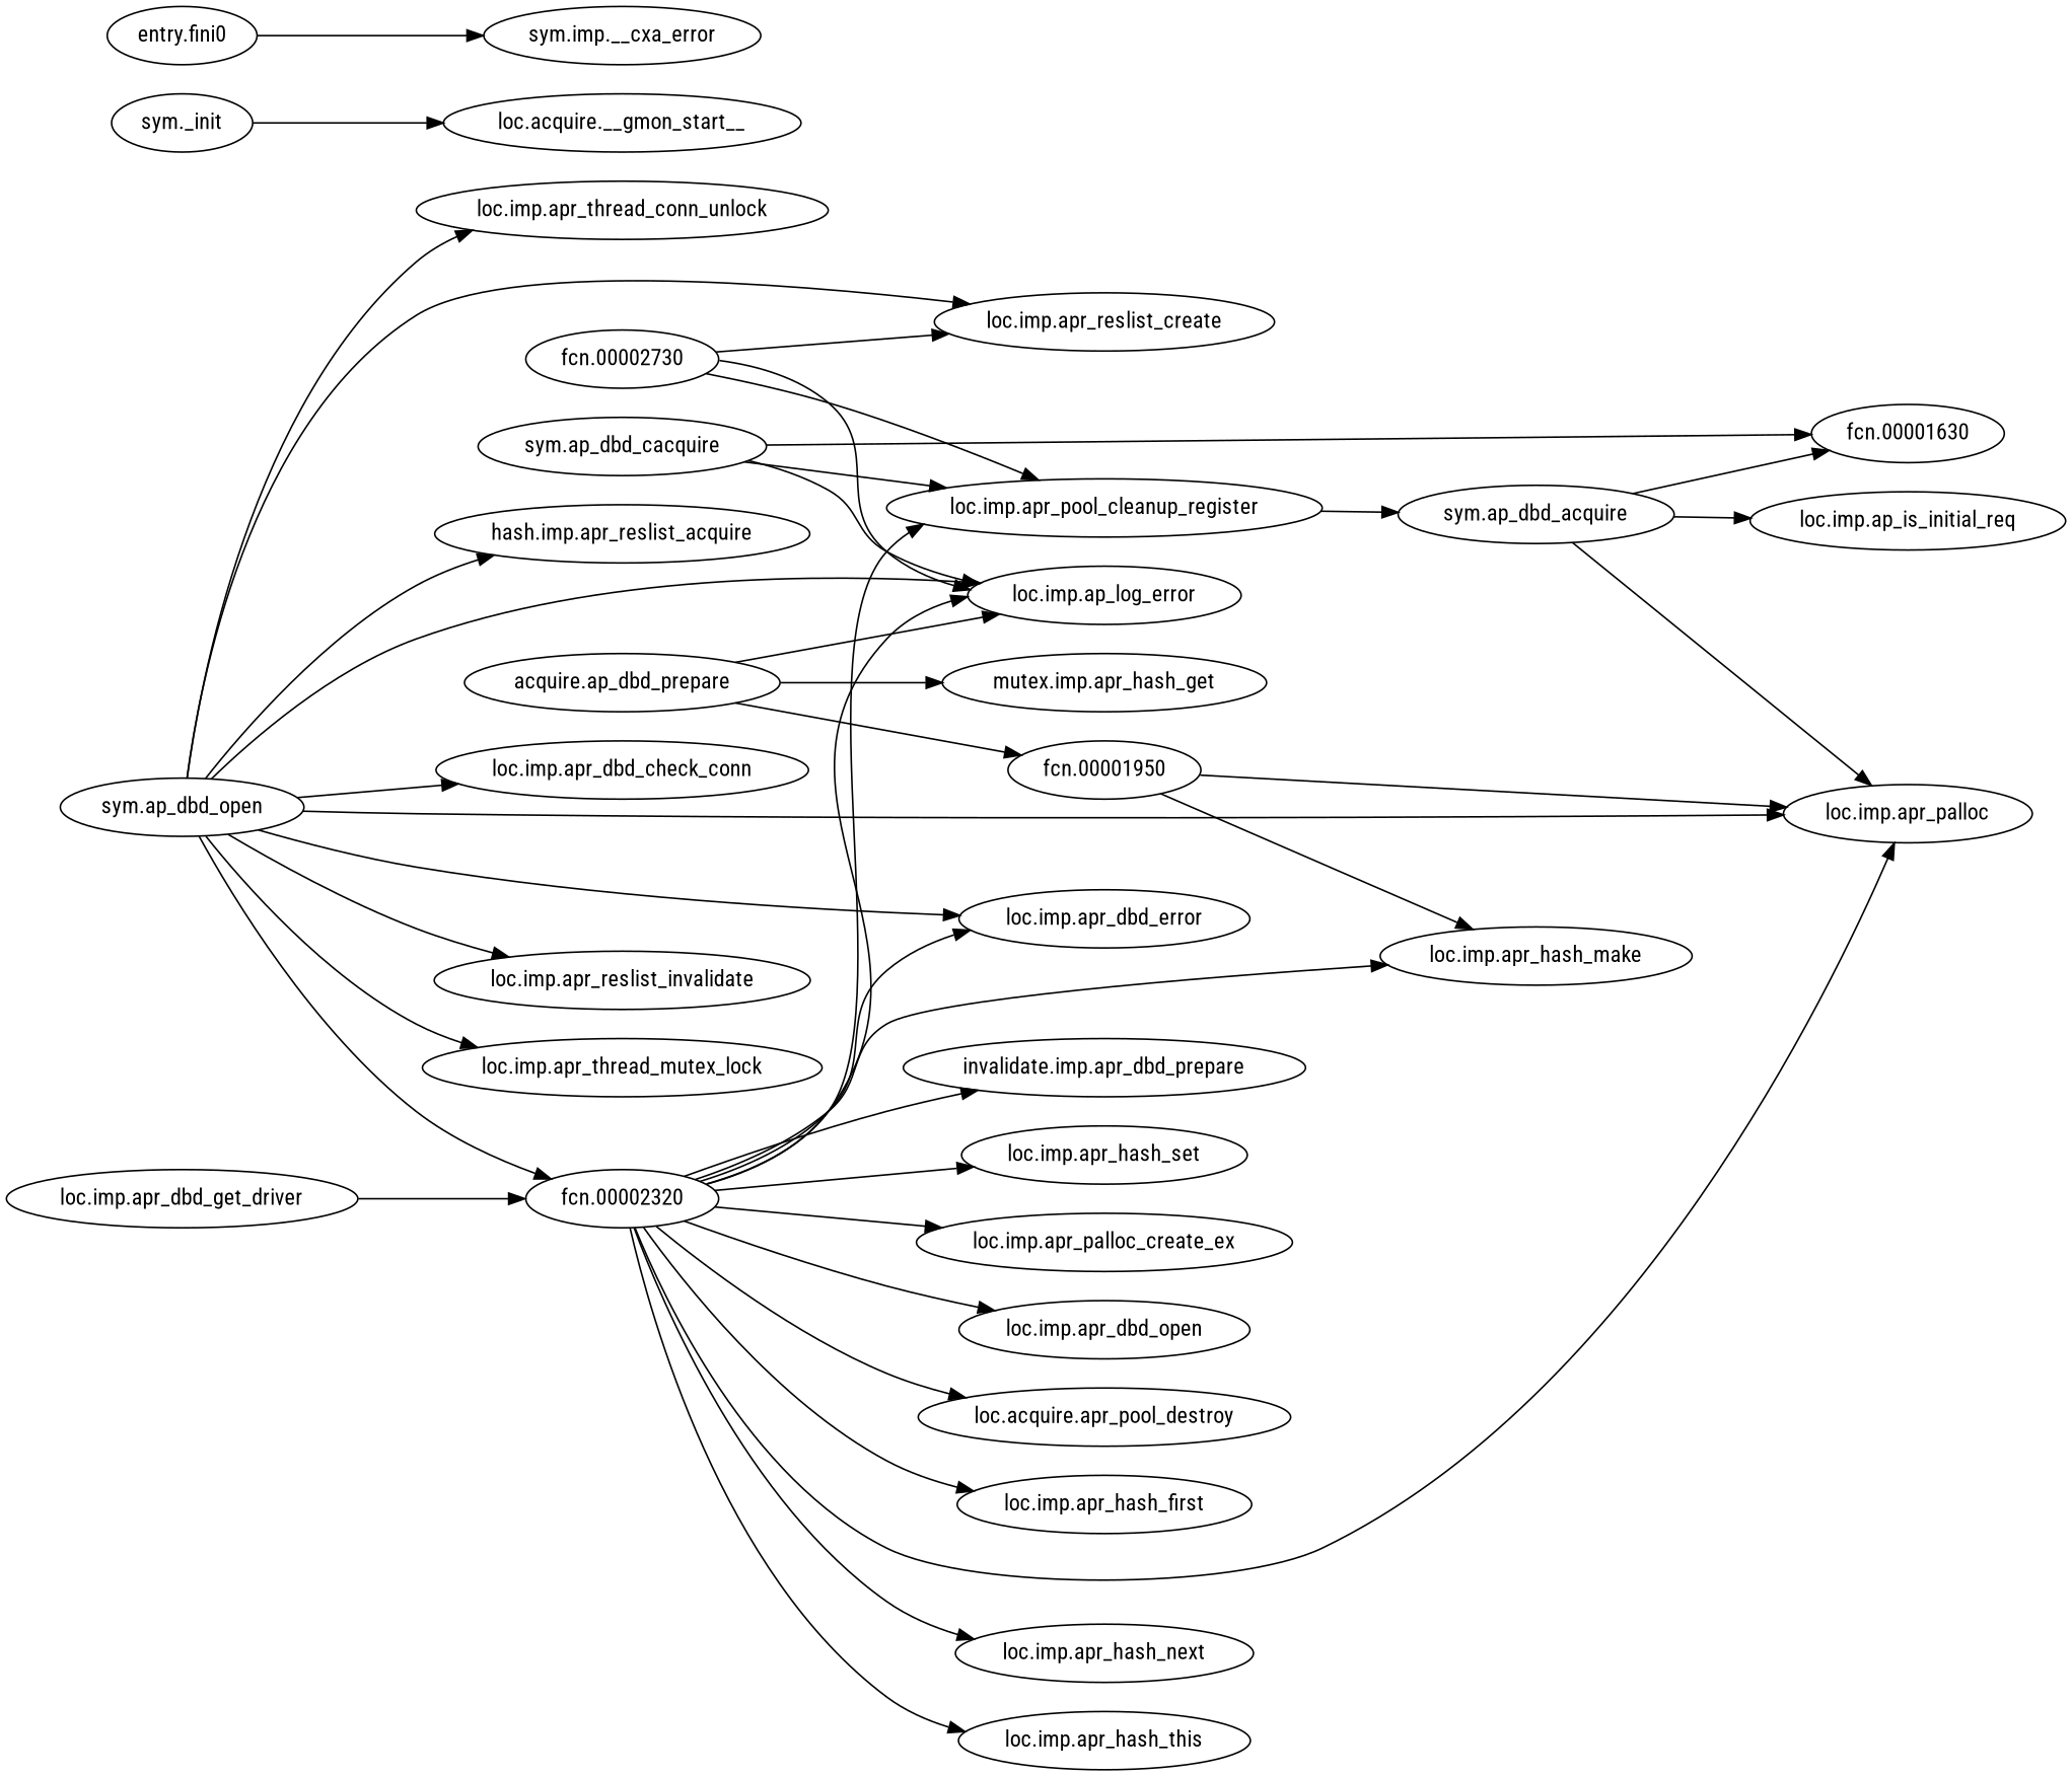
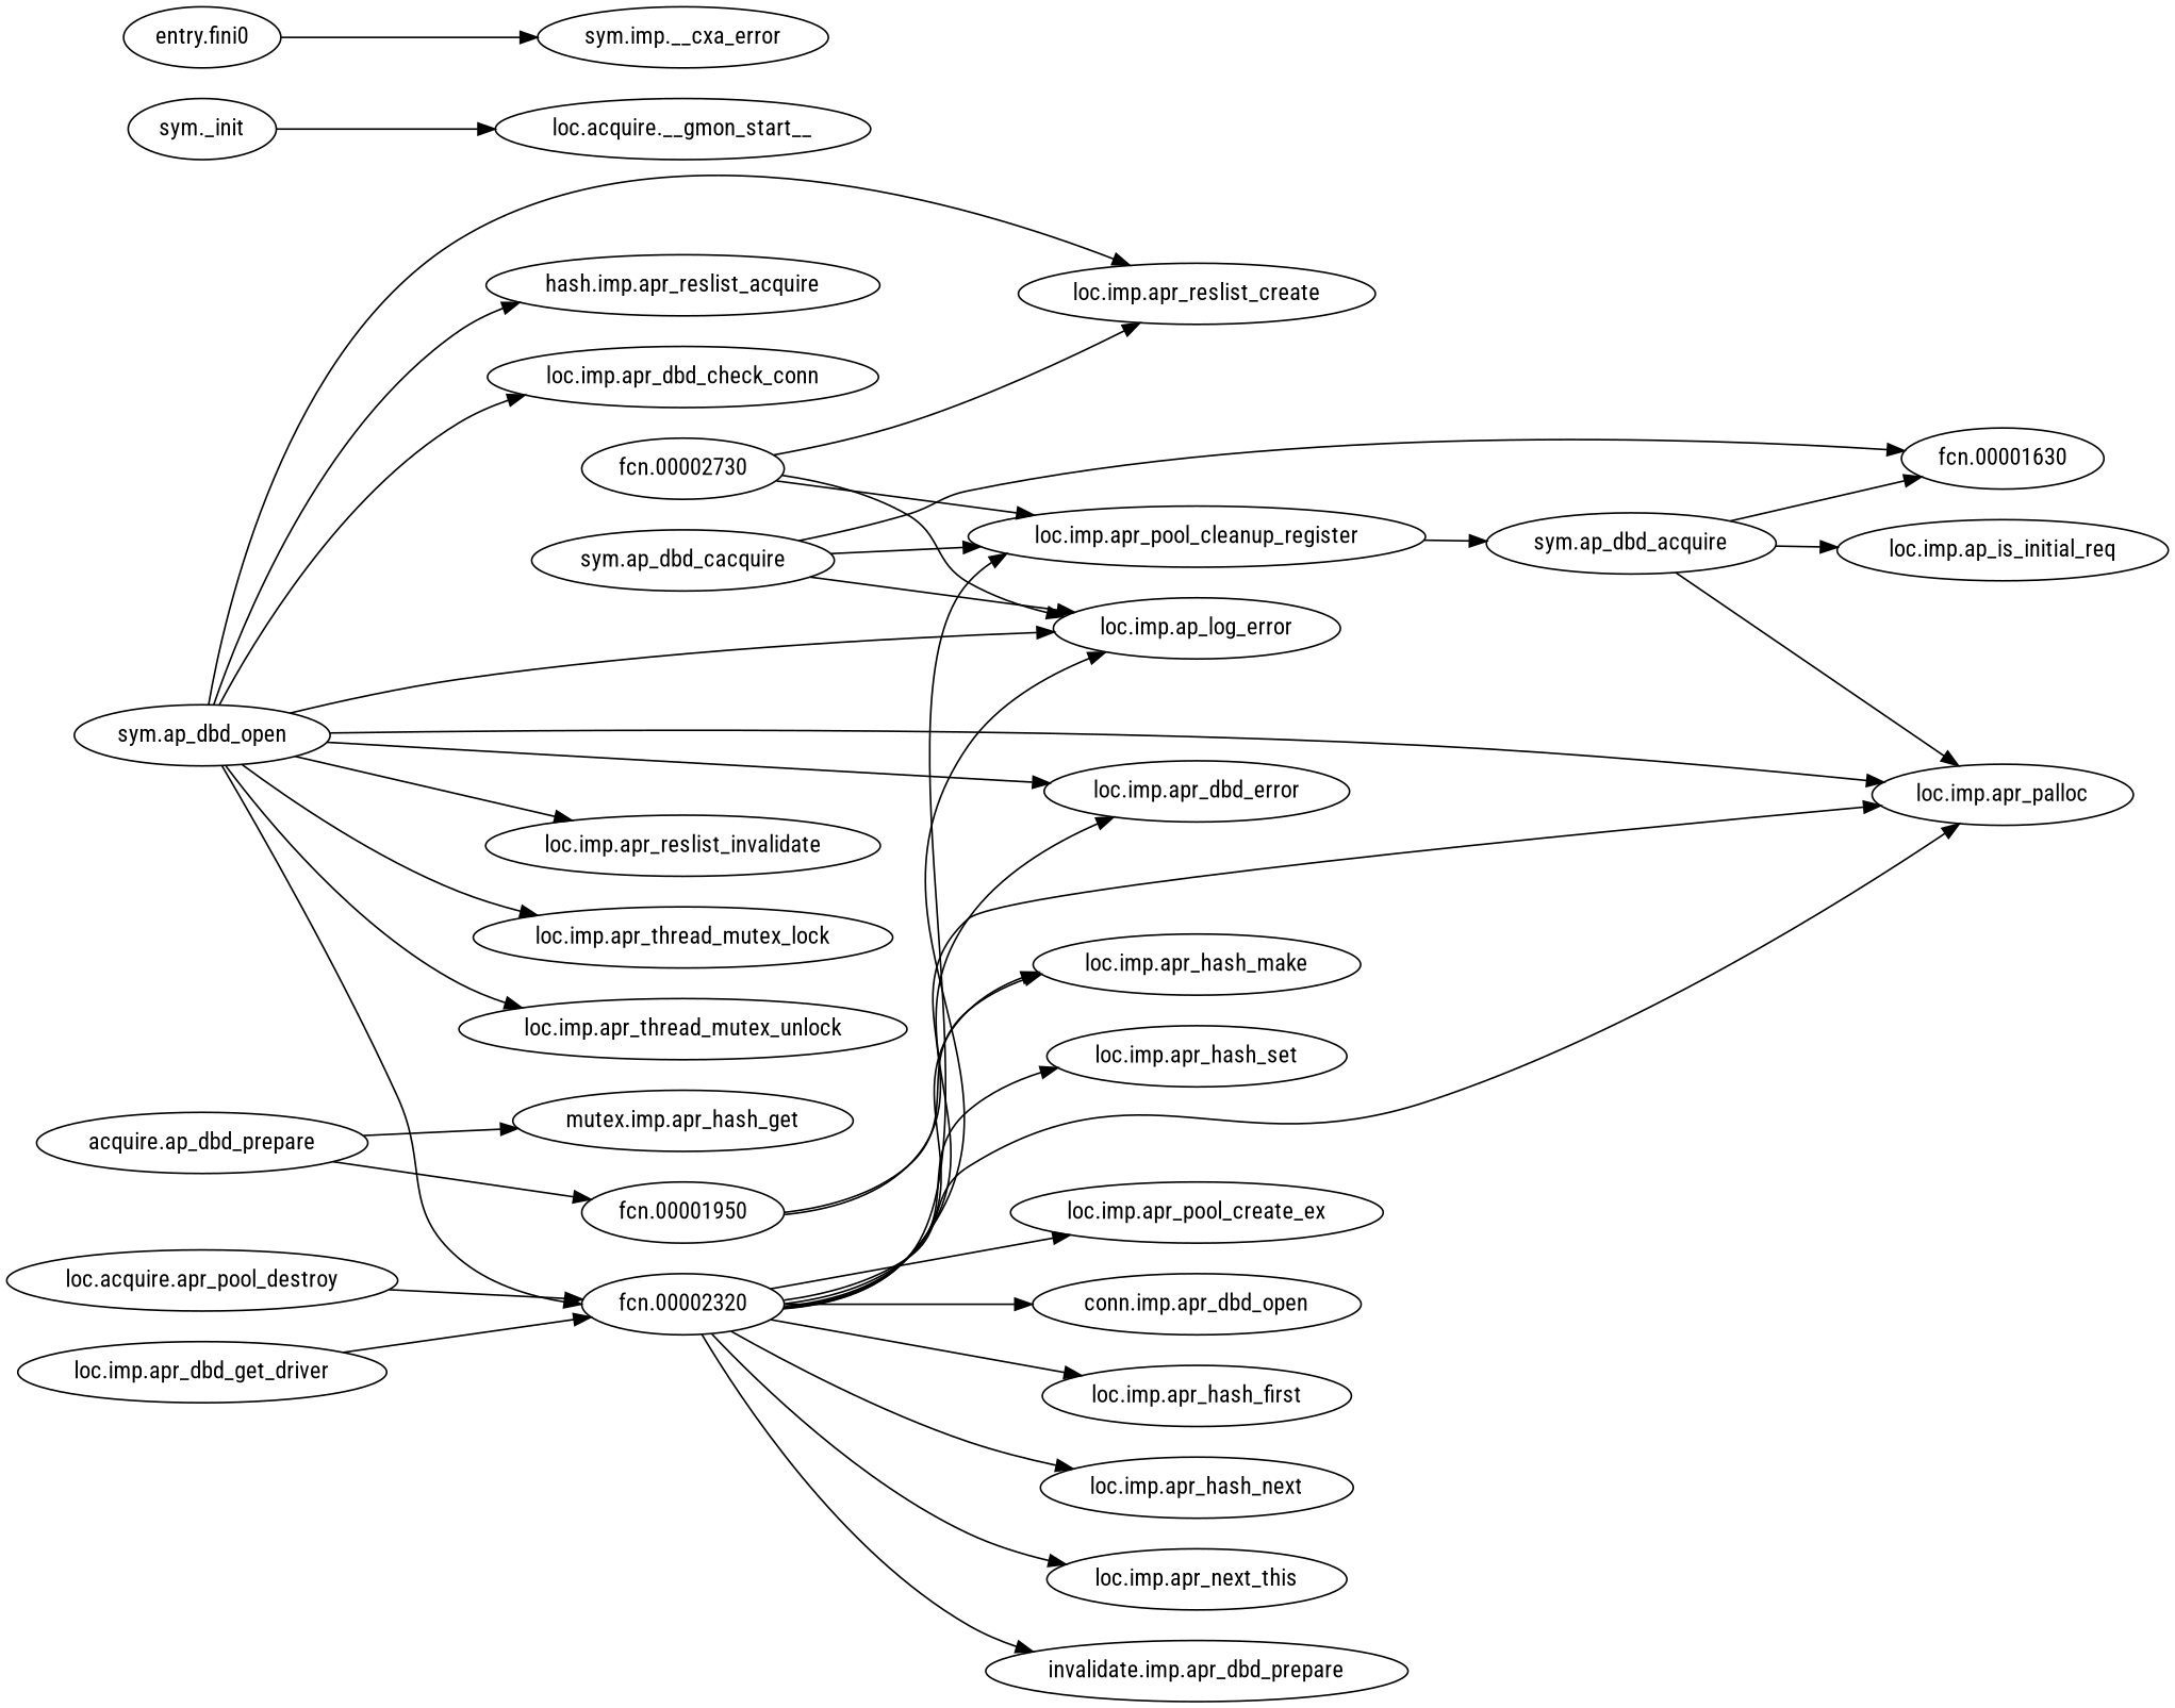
  digraph {
    fontname="Roboto Condensed"
    rankdir=LR
    node [fontname="Roboto Condensed"]
    edge [fontname="Roboto Condensed"]
    n1 [label="sym.ap_dbd_acquire"]
    n2 [label="loc.imp.ap_is_initial_req"]
    n3 [label="loc.imp.apr_palloc"]
    n4 [label="fcn.00001630"]
    n5 [label="loc.imp.apr_pool_cleanup_register"]
    n6 [label="sym.ap_dbd_cacquire"]
    n7 [label="loc.imp.ap_log_error"]
    n8 [label="sym._init"]
    n9 [label="loc.acquire.__gmon_start__"]
    n10 [label="sym.ap_dbd_open"]
    n11 [label="hash.imp.apr_reslist_acquire"]
    n12 [label="loc.imp.apr_dbd_check_conn"]
    n13 [label="loc.imp.apr_dbd_error"]
    n14 [label="loc.imp.apr_reslist_invalidate"]
    n15 [label="fcn.00002320"]
    n16 [label="loc.imp.apr_thread_mutex_lock"]
-   n17 [label="loc.imp.apr_thread_conn_unlock"]
+   n17 [label="loc.imp.apr_thread_mutex_unlock"]
    n18 [label="loc.imp.apr_reslist_create"]
    n19 [label="loc.imp.apr_hash_make"]
-   n20 [label="loc.imp.apr_palloc_create_ex"]
-   n21 [label="loc.imp.apr_dbd_open"]
+   n20 [label="loc.imp.apr_pool_create_ex"]
+   n21 [label="conn.imp.apr_dbd_open"]
    n22 [label="loc.acquire.apr_pool_destroy"]
    n23 [label="loc.imp.apr_hash_first"]
    n24 [label="loc.imp.apr_hash_next"]
-   n25 [label="loc.imp.apr_hash_this"]
+   n25 [label="loc.imp.apr_next_this"]
    n26 [label="invalidate.imp.apr_dbd_prepare"]
    n27 [label="loc.imp.apr_hash_set"]
    n28 [label="fcn.00002730"]
    n29 [label="loc.imp.apr_dbd_get_driver"]
    n30 [label="acquire.ap_dbd_prepare"]
    n31 [label="mutex.imp.apr_hash_get"]
    n32 [label="fcn.00001950"]
    n33 [label="entry.fini0"]
    n34 [label="sym.imp.__cxa_error"]
    n1 -> n2
    n1 -> n3
    n1 -> n4
    n5 -> n1
    n6 -> n4
    n6 -> n5
    n6 -> n7
    n8 -> n9
    n10 -> n3
    n10 -> n7
    n10 -> n11
    n10 -> n12
    n10 -> n13
    n10 -> n14
    n10 -> n15
    n10 -> n16
    n10 -> n17
    n10 -> n18
    n15 -> n3
    n15 -> n5
    n15 -> n7
    n15 -> n13
    n15 -> n19
    n15 -> n20
    n15 -> n21
-   n15 -> n22
+   n22 -> n15
    n15 -> n23
    n15 -> n24
    n15 -> n25
    n15 -> n26
    n15 -> n27
    n28 -> n5
    n28 -> n7
    n28 -> n18
    n29 -> n15
-   n30 -> n7
    n30 -> n31
    n30 -> n32
    n32 -> n3
    n32 -> n19
    n33 -> n34
  }
